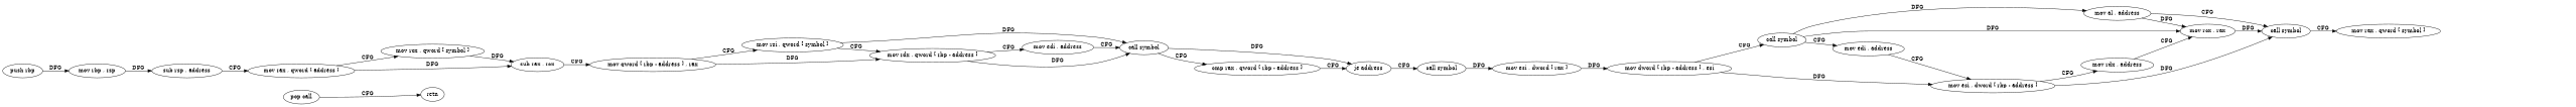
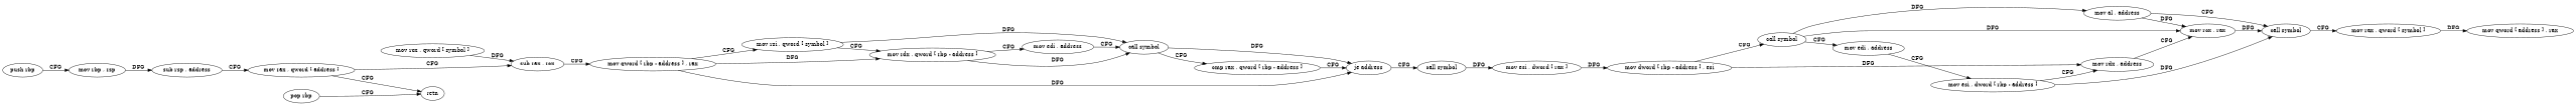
  digraph {
    rankdir=LR
    n1 [label="push rbp"]
    n2 [label="mov rbp , rsp"]
    n3 [label="sub rsp , address"]
    n4 [label="mov rax , qword [ address ]"]
    n5 [label="mov rcx , qword [ symbol ]"]
    n6 [label="sub rax , rcx"]
    n7 [label="mov qword [ rbp - address ] , rax"]
    n8 [label="mov rsi , qword [ symbol ]"]
    n9 [label="mov rdx , qword [ rbp - address ]"]
    n10 [label="je address"]
    n11 [label="call symbol"]
    n12 [label="mov edi , address"]
    n13 [label="call symbol"]
    n14 [label="cmp rax , qword [ rbp - address ]"]
    n15 [label="mov rax , qword [ symbol ]"]
+   n16 [label="mov qword [ address ] , rax"]
    n17 [label="mov esi , dword [ rax ]"]
    n18 [label="mov dword [ rbp - address ] , esi"]
-   n19 [label="pop call"]
+   n19 [label="pop rbp"]
    n20 [label=retn]
    n21 [label="call symbol"]
    n22 [label="mov esi , dword [ rbp - address ]"]
    n23 [label="mov edi , address"]
    n24 [label="mov rcx , rax"]
    n25 [label="mov al , address"]
    n26 [label="mov rdx , address"]
    n27 [label="call symbol"]
-   n1 -> n2 [label=DFG]
+   n1 -> n2 [label=CFG]
    n2 -> n3 [label=DFG]
    n3 -> n4 [label=CFG]
-   n4 -> n5 [label=CFG]
-   n4 -> n6 [label=DFG]
+   n4 -> n20 [label=CFG]
+   n4 -> n6 [label=CFG]
    n5 -> n6 [label=DFG]
    n6 -> n7 [label=CFG]
    n7 -> n8 [label=CFG]
    n7 -> n9 [label=DFG]
+   n7 -> n10 [label=DFG]
    n8 -> n9 [label=CFG]
    n8 -> n11 [label=DFG]
    n9 -> n11 [label=DFG]
    n9 -> n12 [label=CFG]
    n10 -> n13 [label=CFG]
    n11 -> n10 [label=DFG]
    n11 -> n14 [label=CFG]
    n12 -> n11 [label=CFG]
    n13 -> n17 [label=DFG]
    n14 -> n10 [label=CFG]
+   n15 -> n16 [label=DFG]
    n17 -> n18 [label=DFG]
    n18 -> n21 [label=CFG]
-   n18 -> n22 [label=DFG]
+   n18 -> n26 [label=DFG]
    n19 -> n20 [label=CFG]
    n21 -> n23 [label=CFG]
    n21 -> n24 [label=DFG]
    n21 -> n25 [label=DFG]
    n22 -> n26 [label=CFG]
    n22 -> n27 [label=DFG]
    n23 -> n22 [label=CFG]
    n24 -> n27 [label=DFG]
    n25 -> n24 [label=DFG]
    n25 -> n27 [label=CFG]
    n26 -> n24 [label=CFG]
    n27 -> n15 [label=CFG]
  }
